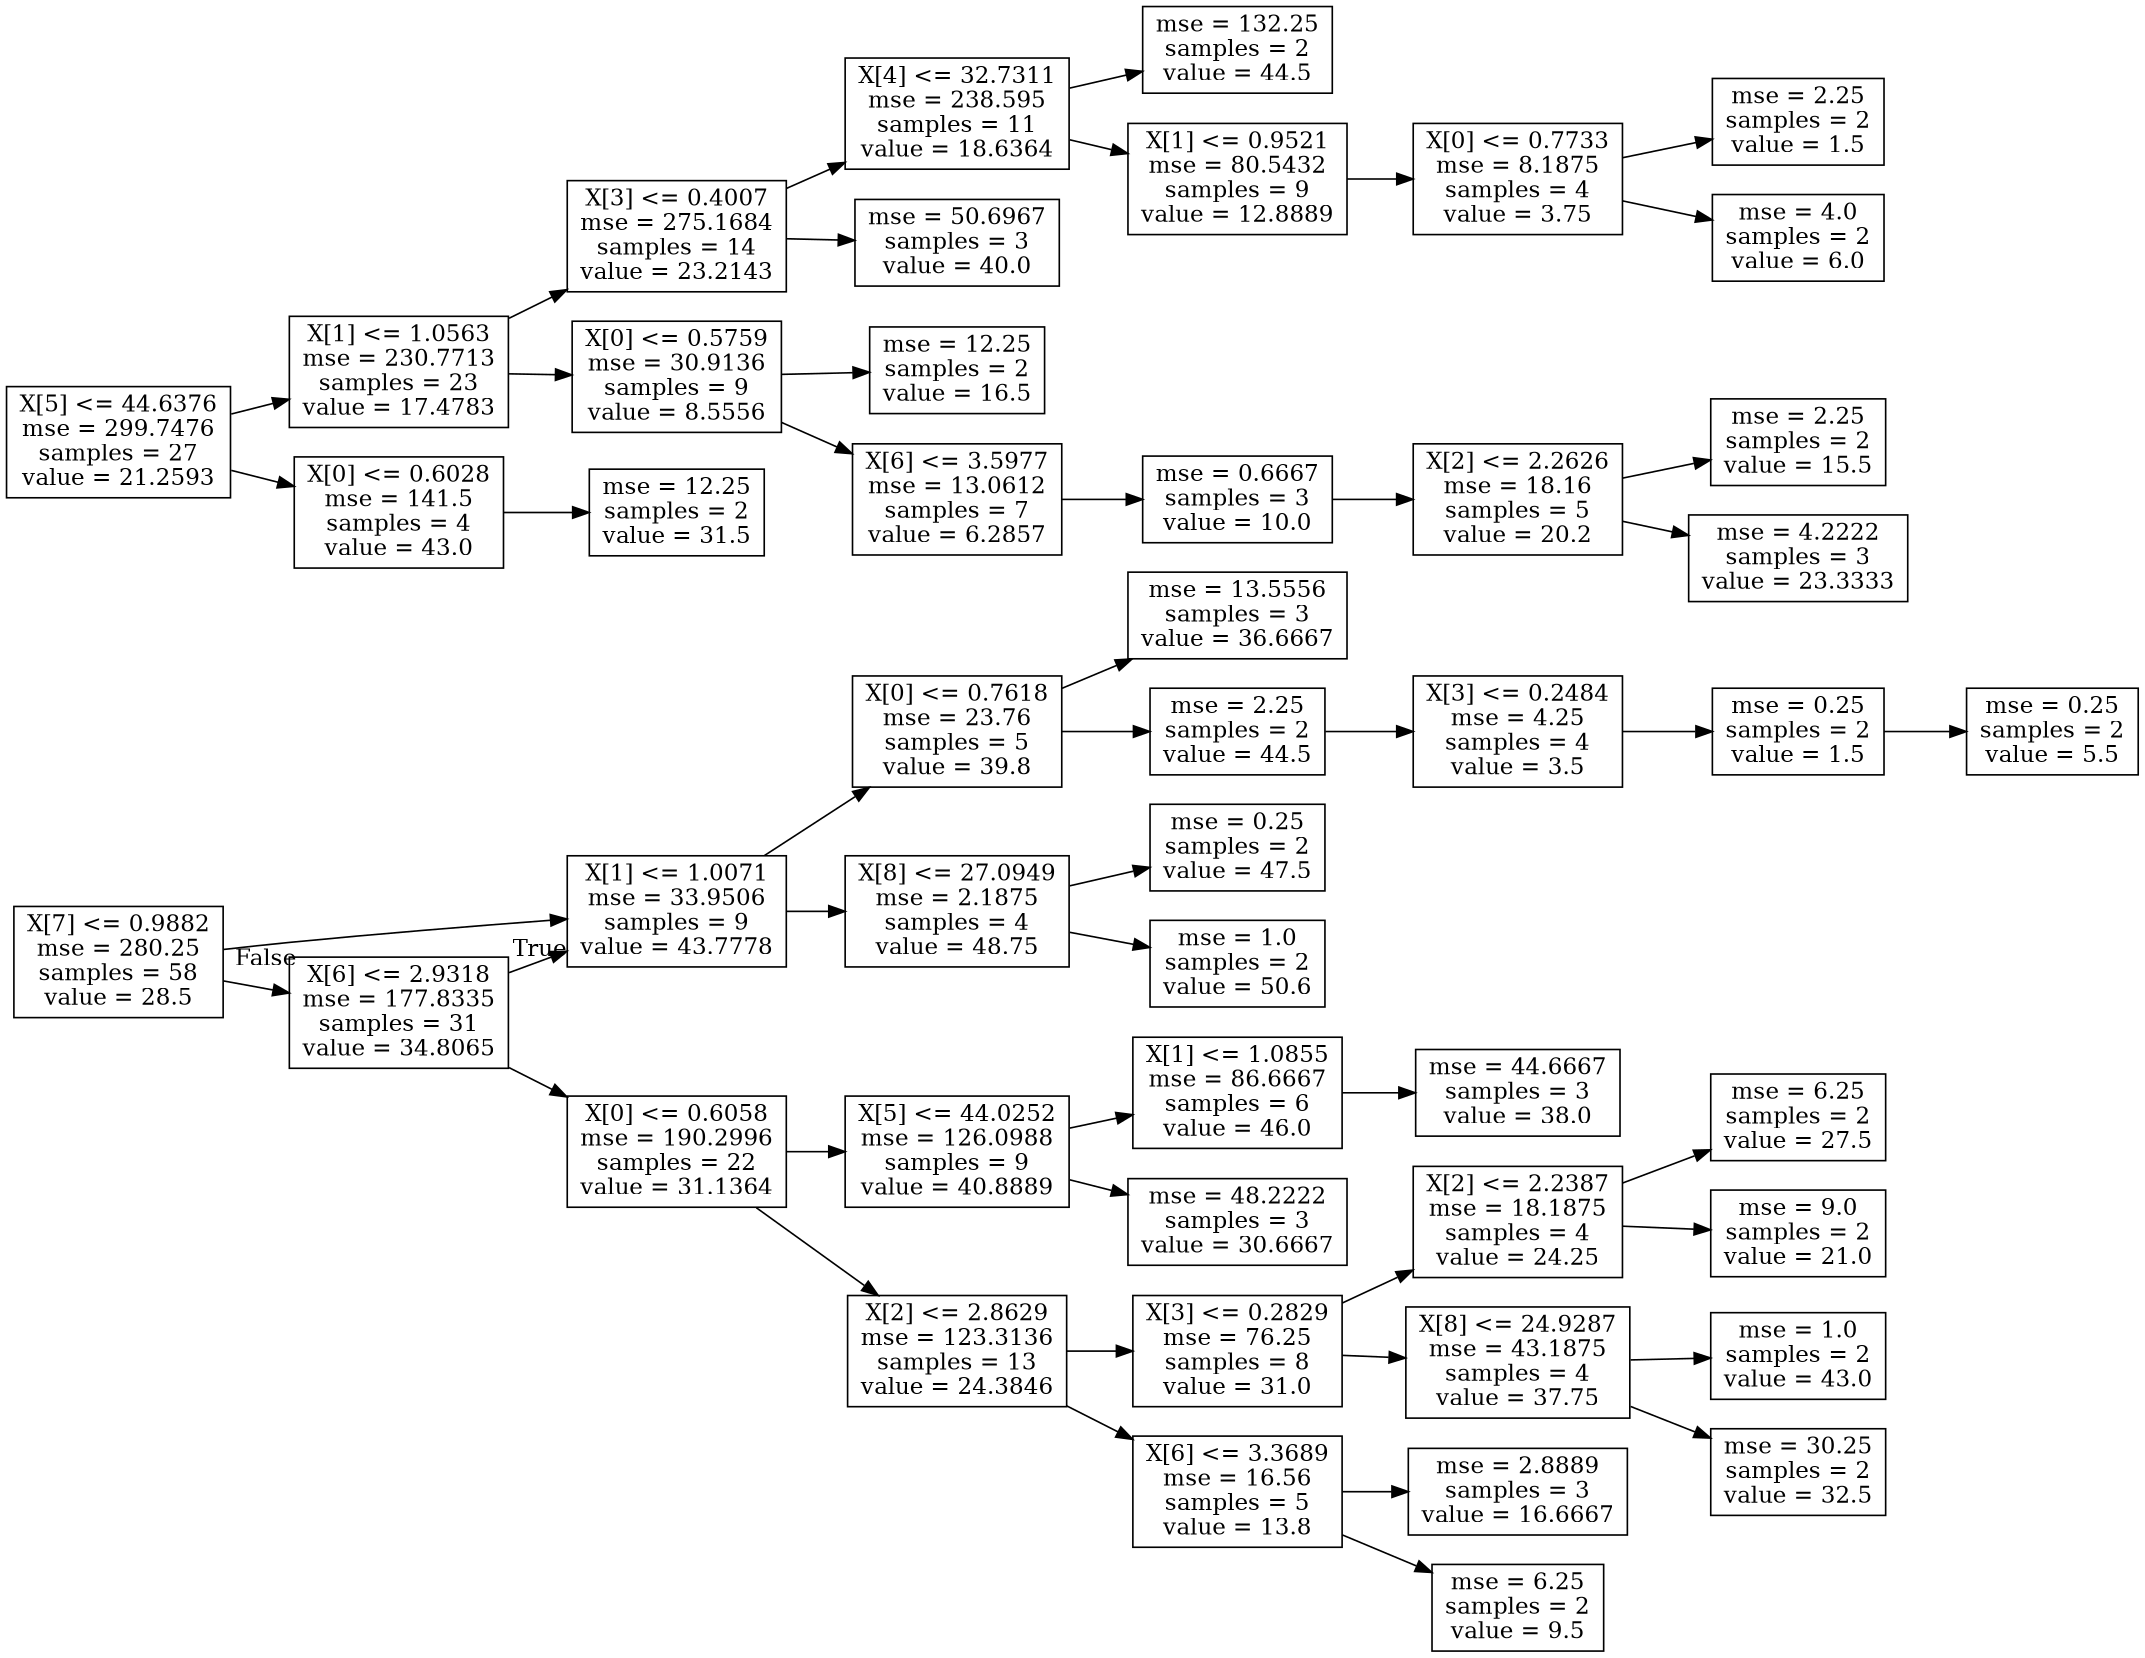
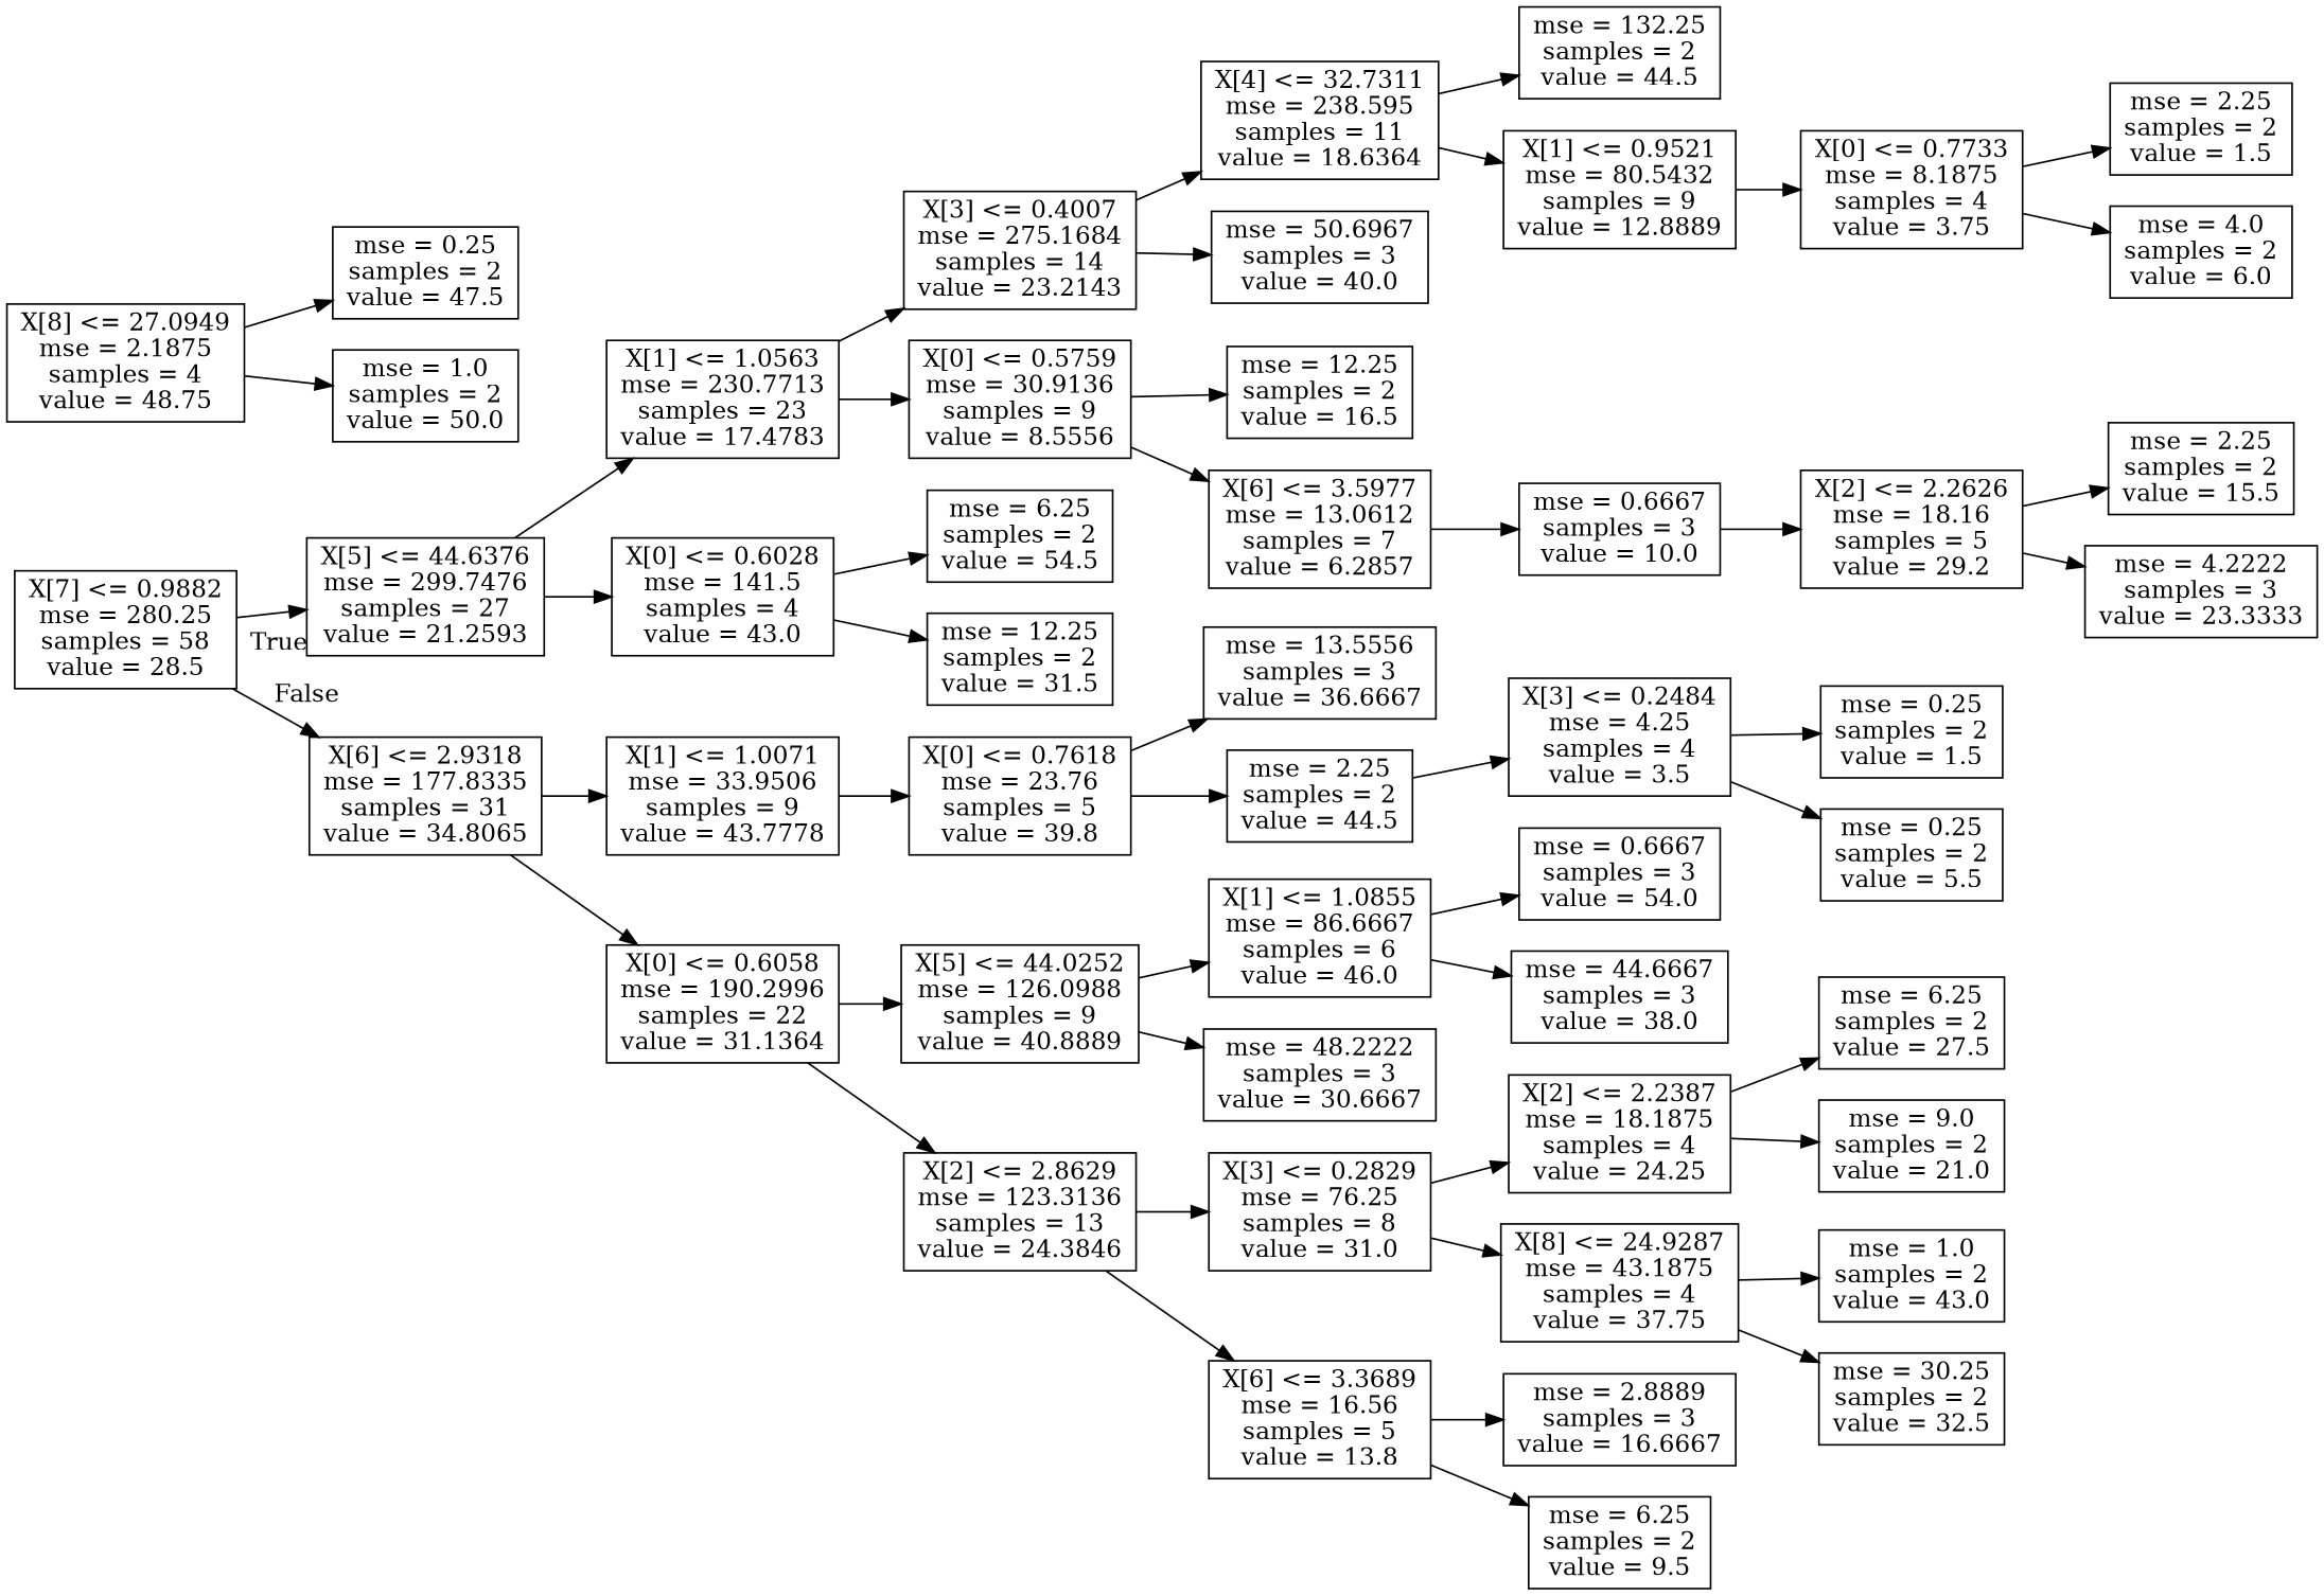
  digraph {
    rankdir=LR
    node [shape=box]
    n1 [label="X[7] <= 0.9882\nmse = 280.25\nsamples = 58\nvalue = 28.5"]
    n2 [label="X[5] <= 44.6376\nmse = 299.7476\nsamples = 27\nvalue = 21.2593"]
    n3 [label="X[6] <= 2.9318\nmse = 177.8335\nsamples = 31\nvalue = 34.8065"]
    n4 [label="X[1] <= 1.0563\nmse = 230.7713\nsamples = 23\nvalue = 17.4783"]
    n5 [label="X[0] <= 0.6028\nmse = 141.5\nsamples = 4\nvalue = 43.0"]
    n6 [label="X[1] <= 1.0071\nmse = 33.9506\nsamples = 9\nvalue = 43.7778"]
    n7 [label="X[0] <= 0.6058\nmse = 190.2996\nsamples = 22\nvalue = 31.1364"]
    n8 [label="X[3] <= 0.4007\nmse = 275.1684\nsamples = 14\nvalue = 23.2143"]
    n9 [label="X[0] <= 0.5759\nmse = 30.9136\nsamples = 9\nvalue = 8.5556"]
+   n10 [label="mse = 6.25\nsamples = 2\nvalue = 54.5"]
    n11 [label="mse = 12.25\nsamples = 2\nvalue = 31.5"]
    n12 [label="X[4] <= 32.7311\nmse = 238.595\nsamples = 11\nvalue = 18.6364"]
    n13 [label="mse = 50.6967\nsamples = 3\nvalue = 40.0"]
    n14 [label="mse = 12.25\nsamples = 2\nvalue = 16.5"]
    n15 [label="X[6] <= 3.5977\nmse = 13.0612\nsamples = 7\nvalue = 6.2857"]
    n16 [label="mse = 132.25\nsamples = 2\nvalue = 44.5"]
    n17 [label="X[1] <= 0.9521\nmse = 80.5432\nsamples = 9\nvalue = 12.8889"]
    n18 [label="X[0] <= 0.7733\nmse = 8.1875\nsamples = 4\nvalue = 3.75"]
-   n19 [label="X[2] <= 2.2626\nmse = 18.16\nsamples = 5\nvalue = 20.2"]
+   n19 [label="X[2] <= 2.2626\nmse = 18.16\nsamples = 5\nvalue = 29.2"]
    n20 [label="mse = 2.25\nsamples = 2\nvalue = 15.5"]
    n21 [label="mse = 4.2222\nsamples = 3\nvalue = 23.3333"]
    n22 [label="mse = 2.25\nsamples = 2\nvalue = 1.5"]
    n23 [label="mse = 4.0\nsamples = 2\nvalue = 6.0"]
    n24 [label="mse = 0.6667\nsamples = 3\nvalue = 10.0"]
    n25 [label="X[3] <= 0.2484\nmse = 4.25\nsamples = 4\nvalue = 3.5"]
    n26 [label="mse = 0.25\nsamples = 2\nvalue = 1.5"]
    n27 [label="mse = 0.25\nsamples = 2\nvalue = 5.5"]
    n28 [label="X[0] <= 0.7618\nmse = 23.76\nsamples = 5\nvalue = 39.8"]
    n29 [label="X[8] <= 27.0949\nmse = 2.1875\nsamples = 4\nvalue = 48.75"]
    n30 [label="X[5] <= 44.0252\nmse = 126.0988\nsamples = 9\nvalue = 40.8889"]
    n31 [label="X[2] <= 2.8629\nmse = 123.3136\nsamples = 13\nvalue = 24.3846"]
    n32 [label="mse = 13.5556\nsamples = 3\nvalue = 36.6667"]
    n33 [label="mse = 2.25\nsamples = 2\nvalue = 44.5"]
    n34 [label="mse = 0.25\nsamples = 2\nvalue = 47.5"]
-   n35 [label="mse = 1.0\nsamples = 2\nvalue = 50.6"]
+   n35 [label="mse = 1.0\nsamples = 2\nvalue = 50.0"]
    n36 [label="X[1] <= 1.0855\nmse = 86.6667\nsamples = 6\nvalue = 46.0"]
    n37 [label="mse = 48.2222\nsamples = 3\nvalue = 30.6667"]
    n38 [label="X[3] <= 0.2829\nmse = 76.25\nsamples = 8\nvalue = 31.0"]
    n39 [label="X[6] <= 3.3689\nmse = 16.56\nsamples = 5\nvalue = 13.8"]
+   n40 [label="mse = 0.6667\nsamples = 3\nvalue = 54.0"]
    n41 [label="mse = 44.6667\nsamples = 3\nvalue = 38.0"]
    n42 [label="X[2] <= 2.2387\nmse = 18.1875\nsamples = 4\nvalue = 24.25"]
    n43 [label="X[8] <= 24.9287\nmse = 43.1875\nsamples = 4\nvalue = 37.75"]
    n44 [label="mse = 2.8889\nsamples = 3\nvalue = 16.6667"]
    n45 [label="mse = 6.25\nsamples = 2\nvalue = 9.5"]
    n46 [label="mse = 6.25\nsamples = 2\nvalue = 27.5"]
    n47 [label="mse = 9.0\nsamples = 2\nvalue = 21.0"]
    n48 [label="mse = 1.0\nsamples = 2\nvalue = 43.0"]
    n49 [label="mse = 30.25\nsamples = 2\nvalue = 32.5"]
-   n1 -> n6 [headlabel=True labelangle=45 labeldistance=2.5]
+   n1 -> n2 [headlabel=True labelangle=45 labeldistance=2.5]
    n1 -> n3 [headlabel=False labelangle=-45 labeldistance=2.5]
    n2 -> n4
    n2 -> n5
    n3 -> n6
    n3 -> n7
    n4 -> n8
    n4 -> n9
+   n5 -> n10
    n5 -> n11
    n6 -> n28
-   n6 -> n29
    n7 -> n30
    n7 -> n31
    n8 -> n12
    n8 -> n13
    n9 -> n14
    n9 -> n15
    n12 -> n16
    n12 -> n17
    n15 -> n24
    n17 -> n18
    n18 -> n22
    n18 -> n23
    n19 -> n20
    n19 -> n21
    n24 -> n19
    n25 -> n26
-   n26 -> n27
+   n25 -> n27
    n28 -> n32
    n28 -> n33
    n29 -> n34
    n29 -> n35
    n30 -> n36
    n30 -> n37
    n31 -> n38
    n31 -> n39
    n33 -> n25
+   n36 -> n40
    n36 -> n41
    n38 -> n42
    n38 -> n43
    n39 -> n44
    n39 -> n45
    n42 -> n46
    n42 -> n47
    n43 -> n48
    n43 -> n49
  }
